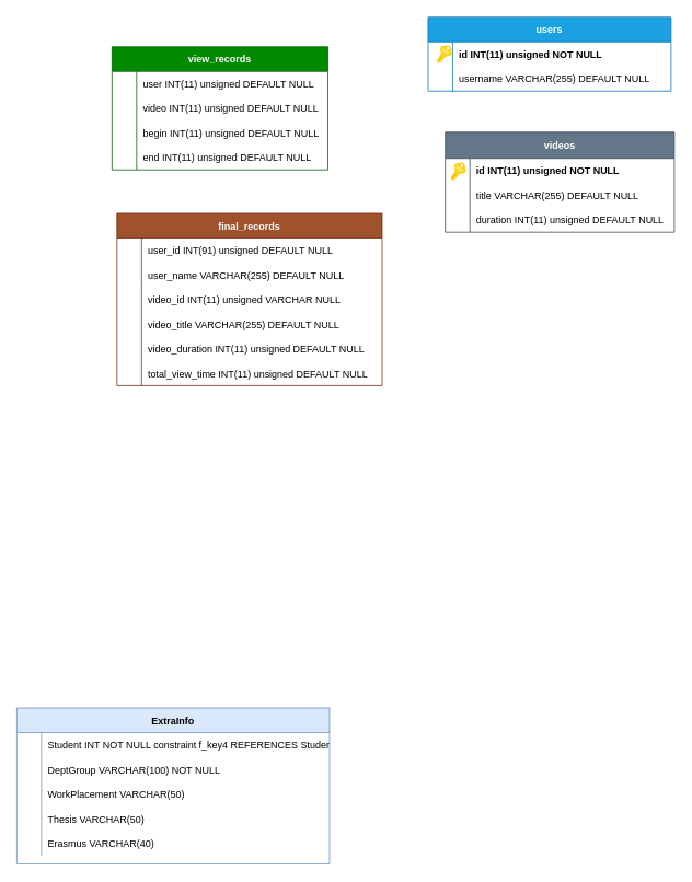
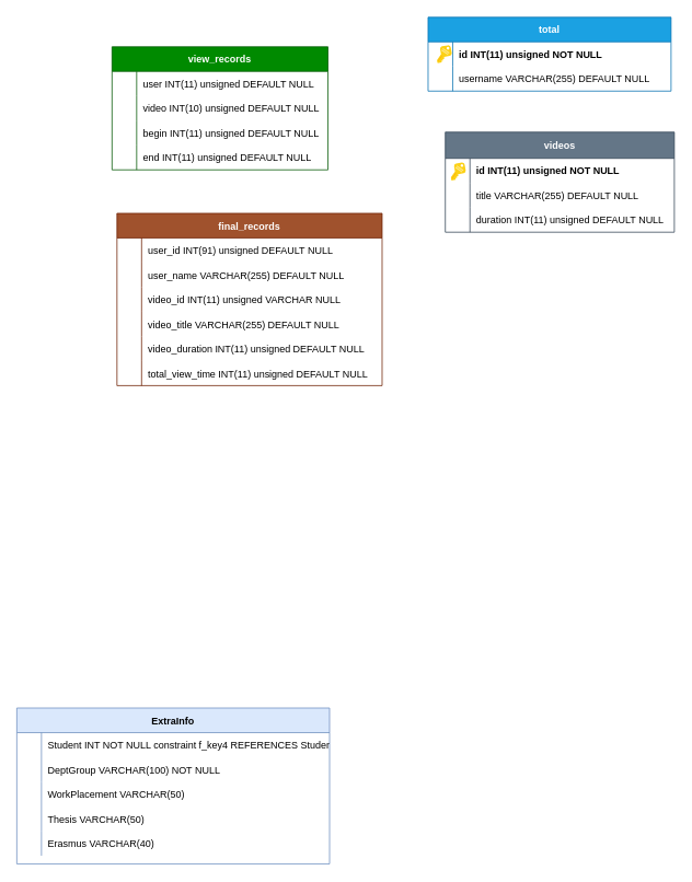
  <mxCell id="0" />
  <mxCell id="1" parent="0" />
  <mxCell id="2" value="ExtraInfo" style="shape=table;startSize=30;container=1;collapsible=1;childLayout=tableLayout;fixedRows=1;rowLines=0;fontStyle=1;align=center;resizeLast=1;fillColor=#dae8fc;strokeColor=#6c8ebf;" parent="1" vertex="1"><mxGeometry x="20" y="862" width="381" height="190" as="geometry" /></mxCell>
  <mxCell id="3" value="" style="shape=tableRow;horizontal=0;startSize=0;swimlaneHead=0;swimlaneBody=0;fillColor=none;collapsible=0;dropTarget=0;points=[[0,0.5],[1,0.5]];portConstraint=eastwest;top=0;left=0;right=0;bottom=0;" parent="2" vertex="1"><mxGeometry y="30" width="381" height="30" as="geometry" /></mxCell>
  <mxCell id="4" value="" style="shape=partialRectangle;overflow=hidden;connectable=0;fillColor=none;top=0;left=0;bottom=0;right=0;" parent="3" vertex="1"><mxGeometry width="30" height="30" as="geometry"><mxRectangle width="30" height="30" as="alternateBounds" /></mxGeometry></mxCell>
  <mxCell id="5" value="Student INT NOT NULL constraint f_key4 REFERENCES Students(StudentID) ON DELETE CASCADE ON UPDATE CASCADE" style="shape=partialRectangle;overflow=hidden;connectable=0;fillColor=none;align=left;top=0;left=0;bottom=0;right=0;spacingLeft=6;" parent="3" vertex="1"><mxGeometry x="30" width="351" height="30" as="geometry"><mxRectangle width="351" height="30" as="alternateBounds" /></mxGeometry></mxCell>
  <mxCell id="6" value="" style="shape=tableRow;horizontal=0;startSize=0;swimlaneHead=0;swimlaneBody=0;fillColor=none;collapsible=0;dropTarget=0;points=[[0,0.5],[1,0.5]];portConstraint=eastwest;top=0;left=0;right=0;bottom=0;" parent="2" vertex="1"><mxGeometry y="60" width="381" height="30" as="geometry" /></mxCell>
  <mxCell id="7" value="" style="shape=partialRectangle;overflow=hidden;connectable=0;fillColor=none;top=0;left=0;bottom=0;right=0;" parent="6" vertex="1"><mxGeometry width="30" height="30" as="geometry"><mxRectangle width="30" height="30" as="alternateBounds" /></mxGeometry></mxCell>
  <mxCell id="8" value="DeptGroup VARCHAR(100) NOT NULL" style="shape=partialRectangle;overflow=hidden;connectable=0;fillColor=none;align=left;top=0;left=0;bottom=0;right=0;spacingLeft=6;" parent="6" vertex="1"><mxGeometry x="30" width="351" height="30" as="geometry"><mxRectangle width="351" height="30" as="alternateBounds" /></mxGeometry></mxCell>
  <mxCell id="9" value="" style="shape=tableRow;horizontal=0;startSize=0;swimlaneHead=0;swimlaneBody=0;fillColor=none;collapsible=0;dropTarget=0;points=[[0,0.5],[1,0.5]];portConstraint=eastwest;top=0;left=0;right=0;bottom=0;" parent="2" vertex="1"><mxGeometry y="90" width="381" height="30" as="geometry" /></mxCell>
  <mxCell id="10" value="" style="shape=partialRectangle;overflow=hidden;connectable=0;fillColor=none;top=0;left=0;bottom=0;right=0;" parent="9" vertex="1"><mxGeometry width="30" height="30" as="geometry"><mxRectangle width="30" height="30" as="alternateBounds" /></mxGeometry></mxCell>
  <mxCell id="11" value="WorkPlacement VARCHAR(50)" style="shape=partialRectangle;overflow=hidden;connectable=0;fillColor=none;align=left;top=0;left=0;bottom=0;right=0;spacingLeft=6;" parent="9" vertex="1"><mxGeometry x="30" width="351" height="30" as="geometry"><mxRectangle width="351" height="30" as="alternateBounds" /></mxGeometry></mxCell>
  <mxCell id="12" value="" style="shape=tableRow;horizontal=0;startSize=0;swimlaneHead=0;swimlaneBody=0;fillColor=none;collapsible=0;dropTarget=0;points=[[0,0.5],[1,0.5]];portConstraint=eastwest;top=0;left=0;right=0;bottom=0;" parent="2" vertex="1"><mxGeometry y="120" width="381" height="30" as="geometry" /></mxCell>
  <mxCell id="13" value="" style="shape=partialRectangle;overflow=hidden;connectable=0;fillColor=none;top=0;left=0;bottom=0;right=0;" parent="12" vertex="1"><mxGeometry width="30" height="30" as="geometry"><mxRectangle width="30" height="30" as="alternateBounds" /></mxGeometry></mxCell>
  <mxCell id="14" value="Thesis VARCHAR(50)" style="shape=partialRectangle;overflow=hidden;connectable=0;fillColor=none;align=left;top=0;left=0;bottom=0;right=0;spacingLeft=6;" parent="12" vertex="1"><mxGeometry x="30" width="351" height="30" as="geometry"><mxRectangle width="351" height="30" as="alternateBounds" /></mxGeometry></mxCell>
  <mxCell id="15" value="" style="shape=tableRow;horizontal=0;startSize=0;swimlaneHead=0;swimlaneBody=0;fillColor=none;collapsible=0;dropTarget=0;points=[[0,0.5],[1,0.5]];portConstraint=eastwest;top=0;left=0;right=0;bottom=0;" parent="2" vertex="1"><mxGeometry y="150" width="381" height="30" as="geometry" /></mxCell>
  <mxCell id="16" value="" style="shape=partialRectangle;overflow=hidden;connectable=0;fillColor=none;top=0;left=0;bottom=0;right=0;" parent="15" vertex="1"><mxGeometry width="30" height="30" as="geometry"><mxRectangle width="30" height="30" as="alternateBounds" /></mxGeometry></mxCell>
  <mxCell id="17" value="Erasmus VARCHAR(40)" style="shape=partialRectangle;overflow=hidden;connectable=0;fillColor=none;align=left;top=0;left=0;bottom=0;right=0;spacingLeft=6;" parent="15" vertex="1"><mxGeometry x="30" width="351" height="30" as="geometry"><mxRectangle width="351" height="30" as="alternateBounds" /></mxGeometry></mxCell>
- <mxCell id="18" value="users" style="shape=table;startSize=30;container=1;collapsible=1;childLayout=tableLayout;fixedRows=1;rowLines=0;fontStyle=1;align=center;resizeLast=1;fillColor=#1ba1e2;strokeColor=#006EAF;fontColor=#ffffff;" parent="1" vertex="1"><mxGeometry x="521" y="20" width="296" height="90" as="geometry" /></mxCell>
+ <mxCell id="18" value="total" style="shape=table;startSize=30;container=1;collapsible=1;childLayout=tableLayout;fixedRows=1;rowLines=0;fontStyle=1;align=center;resizeLast=1;fillColor=#1ba1e2;strokeColor=#006EAF;fontColor=#ffffff;" parent="1" vertex="1"><mxGeometry x="521" y="20" width="296" height="90" as="geometry" /></mxCell>
  <mxCell id="19" value="" style="shape=tableRow;horizontal=0;startSize=0;swimlaneHead=0;swimlaneBody=0;fillColor=none;collapsible=0;dropTarget=0;points=[[0,0.5],[1,0.5]];portConstraint=eastwest;top=0;left=0;right=0;bottom=0;" parent="18" vertex="1"><mxGeometry y="30" width="296" height="30" as="geometry" /></mxCell>
  <mxCell id="20" value="" style="shape=partialRectangle;overflow=hidden;connectable=0;fillColor=none;top=0;left=0;bottom=0;right=0;" parent="19" vertex="1"><mxGeometry width="30" height="30" as="geometry"><mxRectangle width="30" height="30" as="alternateBounds" /></mxGeometry></mxCell>
  <mxCell id="21" value="id INT(11) unsigned NOT NULL" style="shape=partialRectangle;overflow=hidden;connectable=0;fillColor=none;align=left;top=0;left=0;bottom=0;right=0;spacingLeft=6;fontStyle=1" parent="19" vertex="1"><mxGeometry x="30" width="266" height="30" as="geometry"><mxRectangle width="266" height="30" as="alternateBounds" /></mxGeometry></mxCell>
  <mxCell id="22" value="" style="shape=tableRow;horizontal=0;startSize=0;swimlaneHead=0;swimlaneBody=0;fillColor=none;collapsible=0;dropTarget=0;points=[[0,0.5],[1,0.5]];portConstraint=eastwest;top=0;left=0;right=0;bottom=0;" parent="18" vertex="1"><mxGeometry y="60" width="296" height="30" as="geometry" /></mxCell>
  <mxCell id="23" value="" style="shape=partialRectangle;overflow=hidden;connectable=0;fillColor=none;top=0;left=0;bottom=0;right=0;" parent="22" vertex="1"><mxGeometry width="30" height="30" as="geometry"><mxRectangle width="30" height="30" as="alternateBounds" /></mxGeometry></mxCell>
  <mxCell id="24" value="username VARCHAR(255) DEFAULT NULL" style="shape=partialRectangle;overflow=hidden;connectable=0;fillColor=none;align=left;top=0;left=0;bottom=0;right=0;spacingLeft=6;" parent="22" vertex="1"><mxGeometry x="30" width="266" height="30" as="geometry"><mxRectangle width="266" height="30" as="alternateBounds" /></mxGeometry></mxCell>
  <mxCell id="25" value="view_records" style="shape=table;startSize=30;container=1;collapsible=1;childLayout=tableLayout;fixedRows=1;rowLines=0;fontStyle=1;align=center;resizeLast=1;fillColor=#008a00;strokeColor=#005700;fontColor=#ffffff;" parent="1" vertex="1"><mxGeometry x="136" y="56" width="263" height="150" as="geometry" /></mxCell>
  <mxCell id="26" value="" style="shape=tableRow;horizontal=0;startSize=0;swimlaneHead=0;swimlaneBody=0;fillColor=none;collapsible=0;dropTarget=0;points=[[0,0.5],[1,0.5]];portConstraint=eastwest;top=0;left=0;right=0;bottom=0;" parent="25" vertex="1"><mxGeometry y="30" width="263" height="30" as="geometry" /></mxCell>
  <mxCell id="27" value="" style="shape=partialRectangle;overflow=hidden;connectable=0;fillColor=none;top=0;left=0;bottom=0;right=0;" parent="26" vertex="1"><mxGeometry width="30" height="30" as="geometry"><mxRectangle width="30" height="30" as="alternateBounds" /></mxGeometry></mxCell>
  <mxCell id="28" value="user INT(11) unsigned DEFAULT NULL" style="shape=partialRectangle;overflow=hidden;connectable=0;fillColor=none;align=left;top=0;left=0;bottom=0;right=0;spacingLeft=6;fontStyle=0" parent="26" vertex="1"><mxGeometry x="30" width="233" height="30" as="geometry"><mxRectangle width="233" height="30" as="alternateBounds" /></mxGeometry></mxCell>
  <mxCell id="29" value="" style="shape=tableRow;horizontal=0;startSize=0;swimlaneHead=0;swimlaneBody=0;fillColor=none;collapsible=0;dropTarget=0;points=[[0,0.5],[1,0.5]];portConstraint=eastwest;top=0;left=0;right=0;bottom=0;" parent="25" vertex="1"><mxGeometry y="60" width="263" height="30" as="geometry" /></mxCell>
  <mxCell id="30" value="" style="shape=partialRectangle;overflow=hidden;connectable=0;fillColor=none;top=0;left=0;bottom=0;right=0;" parent="29" vertex="1"><mxGeometry width="30" height="30" as="geometry"><mxRectangle width="30" height="30" as="alternateBounds" /></mxGeometry></mxCell>
- <mxCell id="31" value="video INT(11) unsigned DEFAULT NULL" style="shape=partialRectangle;overflow=hidden;connectable=0;fillColor=none;align=left;top=0;left=0;bottom=0;right=0;spacingLeft=6;fontStyle=0" parent="29" vertex="1"><mxGeometry x="30" width="233" height="30" as="geometry"><mxRectangle width="233" height="30" as="alternateBounds" /></mxGeometry></mxCell>
+ <mxCell id="31" value="video INT(10) unsigned DEFAULT NULL" style="shape=partialRectangle;overflow=hidden;connectable=0;fillColor=none;align=left;top=0;left=0;bottom=0;right=0;spacingLeft=6;fontStyle=0" parent="29" vertex="1"><mxGeometry x="30" width="233" height="30" as="geometry"><mxRectangle width="233" height="30" as="alternateBounds" /></mxGeometry></mxCell>
  <mxCell id="32" value="" style="shape=tableRow;horizontal=0;startSize=0;swimlaneHead=0;swimlaneBody=0;fillColor=none;collapsible=0;dropTarget=0;points=[[0,0.5],[1,0.5]];portConstraint=eastwest;top=0;left=0;right=0;bottom=0;" parent="25" vertex="1"><mxGeometry y="90" width="263" height="30" as="geometry" /></mxCell>
  <mxCell id="33" value="" style="shape=partialRectangle;overflow=hidden;connectable=0;fillColor=none;top=0;left=0;bottom=0;right=0;" parent="32" vertex="1"><mxGeometry width="30" height="30" as="geometry"><mxRectangle width="30" height="30" as="alternateBounds" /></mxGeometry></mxCell>
  <mxCell id="34" value="begin INT(11) unsigned DEFAULT NULL" style="shape=partialRectangle;overflow=hidden;connectable=0;fillColor=none;align=left;top=0;left=0;bottom=0;right=0;spacingLeft=6;" parent="32" vertex="1"><mxGeometry x="30" width="233" height="30" as="geometry"><mxRectangle width="233" height="30" as="alternateBounds" /></mxGeometry></mxCell>
  <mxCell id="35" value="" style="shape=tableRow;horizontal=0;startSize=0;swimlaneHead=0;swimlaneBody=0;fillColor=none;collapsible=0;dropTarget=0;points=[[0,0.5],[1,0.5]];portConstraint=eastwest;top=0;left=0;right=0;bottom=0;" parent="25" vertex="1"><mxGeometry y="120" width="263" height="30" as="geometry" /></mxCell>
  <mxCell id="36" value="" style="shape=partialRectangle;overflow=hidden;connectable=0;fillColor=none;top=0;left=0;bottom=0;right=0;" parent="35" vertex="1"><mxGeometry width="30" height="30" as="geometry"><mxRectangle width="30" height="30" as="alternateBounds" /></mxGeometry></mxCell>
  <mxCell id="37" value="end INT(11) unsigned DEFAULT NULL" style="shape=partialRectangle;overflow=hidden;connectable=0;fillColor=none;align=left;top=0;left=0;bottom=0;right=0;spacingLeft=6;" parent="35" vertex="1"><mxGeometry x="30" width="233" height="30" as="geometry"><mxRectangle width="233" height="30" as="alternateBounds" /></mxGeometry></mxCell>
  <mxCell id="38" value="videos" style="shape=table;startSize=32;container=1;collapsible=1;childLayout=tableLayout;fixedRows=1;rowLines=0;fontStyle=1;align=center;resizeLast=1;fillColor=#647687;strokeColor=#314354;fontColor=#ffffff;" parent="1" vertex="1"><mxGeometry x="542" y="160" width="279" height="122" as="geometry" /></mxCell>
  <mxCell id="39" value="" style="shape=tableRow;horizontal=0;startSize=0;swimlaneHead=0;swimlaneBody=0;fillColor=none;collapsible=0;dropTarget=0;points=[[0,0.5],[1,0.5]];portConstraint=eastwest;top=0;left=0;right=0;bottom=0;" parent="38" vertex="1"><mxGeometry y="32" width="279" height="30" as="geometry" /></mxCell>
  <mxCell id="40" value="" style="shape=partialRectangle;overflow=hidden;connectable=0;fillColor=none;top=0;left=0;bottom=0;right=0;" parent="39" vertex="1"><mxGeometry width="30" height="30" as="geometry"><mxRectangle width="30" height="30" as="alternateBounds" /></mxGeometry></mxCell>
  <mxCell id="41" value="id INT(11) unsigned NOT NULL" style="shape=partialRectangle;overflow=hidden;connectable=0;fillColor=none;align=left;top=0;left=0;bottom=0;right=0;spacingLeft=6;fontStyle=1" parent="39" vertex="1"><mxGeometry x="30" width="249" height="30" as="geometry"><mxRectangle width="249" height="30" as="alternateBounds" /></mxGeometry></mxCell>
  <mxCell id="42" value="" style="shape=tableRow;horizontal=0;startSize=0;swimlaneHead=0;swimlaneBody=0;fillColor=none;collapsible=0;dropTarget=0;points=[[0,0.5],[1,0.5]];portConstraint=eastwest;top=0;left=0;right=0;bottom=0;" parent="38" vertex="1"><mxGeometry y="62" width="279" height="30" as="geometry" /></mxCell>
  <mxCell id="43" value="" style="shape=partialRectangle;overflow=hidden;connectable=0;fillColor=none;top=0;left=0;bottom=0;right=0;" parent="42" vertex="1"><mxGeometry width="30" height="30" as="geometry"><mxRectangle width="30" height="30" as="alternateBounds" /></mxGeometry></mxCell>
  <mxCell id="44" value="title VARCHAR(255) DEFAULT NULL" style="shape=partialRectangle;overflow=hidden;connectable=0;fillColor=none;align=left;top=0;left=0;bottom=0;right=0;spacingLeft=6;fontStyle=0" parent="42" vertex="1"><mxGeometry x="30" width="249" height="30" as="geometry"><mxRectangle width="249" height="30" as="alternateBounds" /></mxGeometry></mxCell>
  <mxCell id="45" value="" style="shape=tableRow;horizontal=0;startSize=0;swimlaneHead=0;swimlaneBody=0;fillColor=none;collapsible=0;dropTarget=0;points=[[0,0.5],[1,0.5]];portConstraint=eastwest;top=0;left=0;right=0;bottom=0;" parent="38" vertex="1"><mxGeometry y="92" width="279" height="30" as="geometry" /></mxCell>
  <mxCell id="46" value="" style="shape=partialRectangle;overflow=hidden;connectable=0;fillColor=none;top=0;left=0;bottom=0;right=0;" parent="45" vertex="1"><mxGeometry width="30" height="30" as="geometry"><mxRectangle width="30" height="30" as="alternateBounds" /></mxGeometry></mxCell>
  <mxCell id="47" value="duration INT(11) unsigned DEFAULT NULL" style="shape=partialRectangle;overflow=hidden;connectable=0;fillColor=none;align=left;top=0;left=0;bottom=0;right=0;spacingLeft=6;" parent="45" vertex="1"><mxGeometry x="30" width="249" height="30" as="geometry"><mxRectangle width="249" height="30" as="alternateBounds" /></mxGeometry></mxCell>
  <mxCell id="48" value="final_records" style="shape=table;startSize=30;container=1;collapsible=1;childLayout=tableLayout;fixedRows=1;rowLines=0;fontStyle=1;align=center;resizeLast=1;fillColor=#a0522d;strokeColor=#6D1F00;fontColor=#ffffff;" parent="1" vertex="1"><mxGeometry x="142" y="259" width="323" height="210" as="geometry" /></mxCell>
  <mxCell id="49" value="" style="shape=tableRow;horizontal=0;startSize=0;swimlaneHead=0;swimlaneBody=0;fillColor=none;collapsible=0;dropTarget=0;points=[[0,0.5],[1,0.5]];portConstraint=eastwest;top=0;left=0;right=0;bottom=0;" parent="48" vertex="1"><mxGeometry y="30" width="323" height="30" as="geometry" /></mxCell>
  <mxCell id="50" value="" style="shape=partialRectangle;overflow=hidden;connectable=0;fillColor=none;top=0;left=0;bottom=0;right=0;" parent="49" vertex="1"><mxGeometry width="30" height="30" as="geometry"><mxRectangle width="30" height="30" as="alternateBounds" /></mxGeometry></mxCell>
  <mxCell id="51" value="user_id INT(91) unsigned DEFAULT NULL" style="shape=partialRectangle;overflow=hidden;connectable=0;fillColor=none;align=left;top=0;left=0;bottom=0;right=0;spacingLeft=6;fontStyle=0" parent="49" vertex="1"><mxGeometry x="30" width="293" height="30" as="geometry"><mxRectangle width="293" height="30" as="alternateBounds" /></mxGeometry></mxCell>
  <mxCell id="52" value="" style="shape=tableRow;horizontal=0;startSize=0;swimlaneHead=0;swimlaneBody=0;fillColor=none;collapsible=0;dropTarget=0;points=[[0,0.5],[1,0.5]];portConstraint=eastwest;top=0;left=0;right=0;bottom=0;" parent="48" vertex="1"><mxGeometry y="60" width="323" height="30" as="geometry" /></mxCell>
  <mxCell id="53" value="" style="shape=partialRectangle;overflow=hidden;connectable=0;fillColor=none;top=0;left=0;bottom=0;right=0;" parent="52" vertex="1"><mxGeometry width="30" height="30" as="geometry"><mxRectangle width="30" height="30" as="alternateBounds" /></mxGeometry></mxCell>
  <mxCell id="54" value="user_name VARCHAR(255) DEFAULT NULL" style="shape=partialRectangle;overflow=hidden;connectable=0;fillColor=none;align=left;top=0;left=0;bottom=0;right=0;spacingLeft=6;" parent="52" vertex="1"><mxGeometry x="30" width="293" height="30" as="geometry"><mxRectangle width="293" height="30" as="alternateBounds" /></mxGeometry></mxCell>
  <mxCell id="55" value="" style="shape=tableRow;horizontal=0;startSize=0;swimlaneHead=0;swimlaneBody=0;fillColor=none;collapsible=0;dropTarget=0;points=[[0,0.5],[1,0.5]];portConstraint=eastwest;top=0;left=0;right=0;bottom=0;" parent="48" vertex="1"><mxGeometry y="90" width="323" height="30" as="geometry" /></mxCell>
  <mxCell id="56" value="" style="shape=partialRectangle;overflow=hidden;connectable=0;fillColor=none;top=0;left=0;bottom=0;right=0;" parent="55" vertex="1"><mxGeometry width="30" height="30" as="geometry"><mxRectangle width="30" height="30" as="alternateBounds" /></mxGeometry></mxCell>
  <mxCell id="57" value="video_id INT(11) unsigned VARCHAR NULL" style="shape=partialRectangle;overflow=hidden;connectable=0;fillColor=none;align=left;top=0;left=0;bottom=0;right=0;spacingLeft=6;" parent="55" vertex="1"><mxGeometry x="30" width="293" height="30" as="geometry"><mxRectangle width="293" height="30" as="alternateBounds" /></mxGeometry></mxCell>
  <mxCell id="58" value="" style="shape=tableRow;horizontal=0;startSize=0;swimlaneHead=0;swimlaneBody=0;fillColor=none;collapsible=0;dropTarget=0;points=[[0,0.5],[1,0.5]];portConstraint=eastwest;top=0;left=0;right=0;bottom=0;" parent="48" vertex="1"><mxGeometry y="120" width="323" height="30" as="geometry" /></mxCell>
  <mxCell id="59" value="" style="shape=partialRectangle;overflow=hidden;connectable=0;fillColor=none;top=0;left=0;bottom=0;right=0;" parent="58" vertex="1"><mxGeometry width="30" height="30" as="geometry"><mxRectangle width="30" height="30" as="alternateBounds" /></mxGeometry></mxCell>
  <mxCell id="60" value="video_title VARCHAR(255) DEFAULT NULL" style="shape=partialRectangle;overflow=hidden;connectable=0;fillColor=none;align=left;top=0;left=0;bottom=0;right=0;spacingLeft=6;" parent="58" vertex="1"><mxGeometry x="30" width="293" height="30" as="geometry"><mxRectangle width="293" height="30" as="alternateBounds" /></mxGeometry></mxCell>
  <mxCell id="61" value="" style="shape=tableRow;horizontal=0;startSize=0;swimlaneHead=0;swimlaneBody=0;fillColor=none;collapsible=0;dropTarget=0;points=[[0,0.5],[1,0.5]];portConstraint=eastwest;top=0;left=0;right=0;bottom=0;" parent="48" vertex="1"><mxGeometry y="150" width="323" height="30" as="geometry" /></mxCell>
  <mxCell id="62" value="" style="shape=partialRectangle;overflow=hidden;connectable=0;fillColor=none;top=0;left=0;bottom=0;right=0;" parent="61" vertex="1"><mxGeometry width="30" height="30" as="geometry"><mxRectangle width="30" height="30" as="alternateBounds" /></mxGeometry></mxCell>
  <mxCell id="63" value="video_duration INT(11) unsigned DEFAULT NULL" style="shape=partialRectangle;overflow=hidden;connectable=0;fillColor=none;align=left;top=0;left=0;bottom=0;right=0;spacingLeft=6;" parent="61" vertex="1"><mxGeometry x="30" width="293" height="30" as="geometry"><mxRectangle width="293" height="30" as="alternateBounds" /></mxGeometry></mxCell>
  <mxCell id="64" value="" style="shape=tableRow;horizontal=0;startSize=0;swimlaneHead=0;swimlaneBody=0;fillColor=none;collapsible=0;dropTarget=0;points=[[0,0.5],[1,0.5]];portConstraint=eastwest;top=0;left=0;right=0;bottom=0;" parent="48" vertex="1"><mxGeometry y="180" width="323" height="30" as="geometry" /></mxCell>
  <mxCell id="65" value="" style="shape=partialRectangle;overflow=hidden;connectable=0;fillColor=none;top=0;left=0;bottom=0;right=0;" parent="64" vertex="1"><mxGeometry width="30" height="30" as="geometry"><mxRectangle width="30" height="30" as="alternateBounds" /></mxGeometry></mxCell>
  <mxCell id="66" value="total_view_time INT(11) unsigned DEFAULT NULL" style="shape=partialRectangle;overflow=hidden;connectable=0;fillColor=none;align=left;top=0;left=0;bottom=0;right=0;spacingLeft=6;" parent="64" vertex="1"><mxGeometry x="30" width="293" height="30" as="geometry"><mxRectangle width="293" height="30" as="alternateBounds" /></mxGeometry></mxCell>
  <mxCell id="67" value="" style="sketch=0;aspect=fixed;html=1;points=[];align=center;image;fontSize=12;image=img/lib/mscae/Key.svg;rotation=35;" parent="1" vertex="1"><mxGeometry x="549" y="196" width="16.12" height="26" as="geometry" /></mxCell>
  <mxCell id="68" value="" style="sketch=0;aspect=fixed;html=1;points=[];align=center;image;fontSize=12;image=img/lib/mscae/Key.svg;rotation=35;" parent="1" vertex="1"><mxGeometry x="532" y="53" width="16.12" height="26" as="geometry" /></mxCell>
